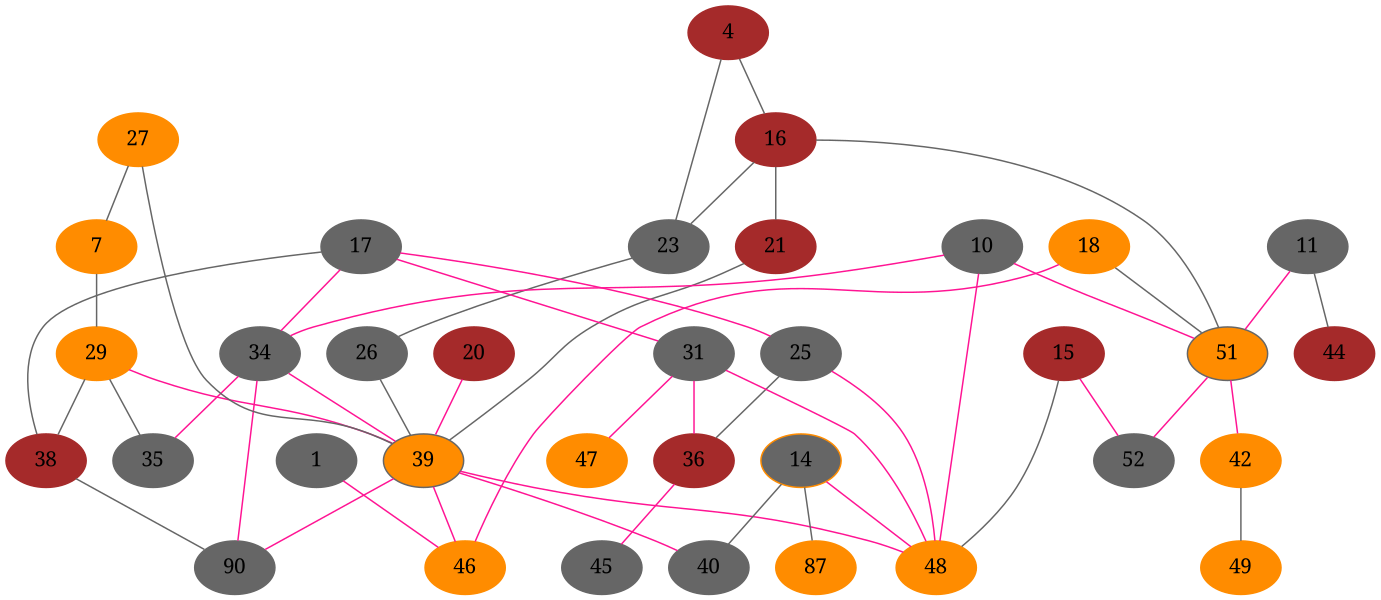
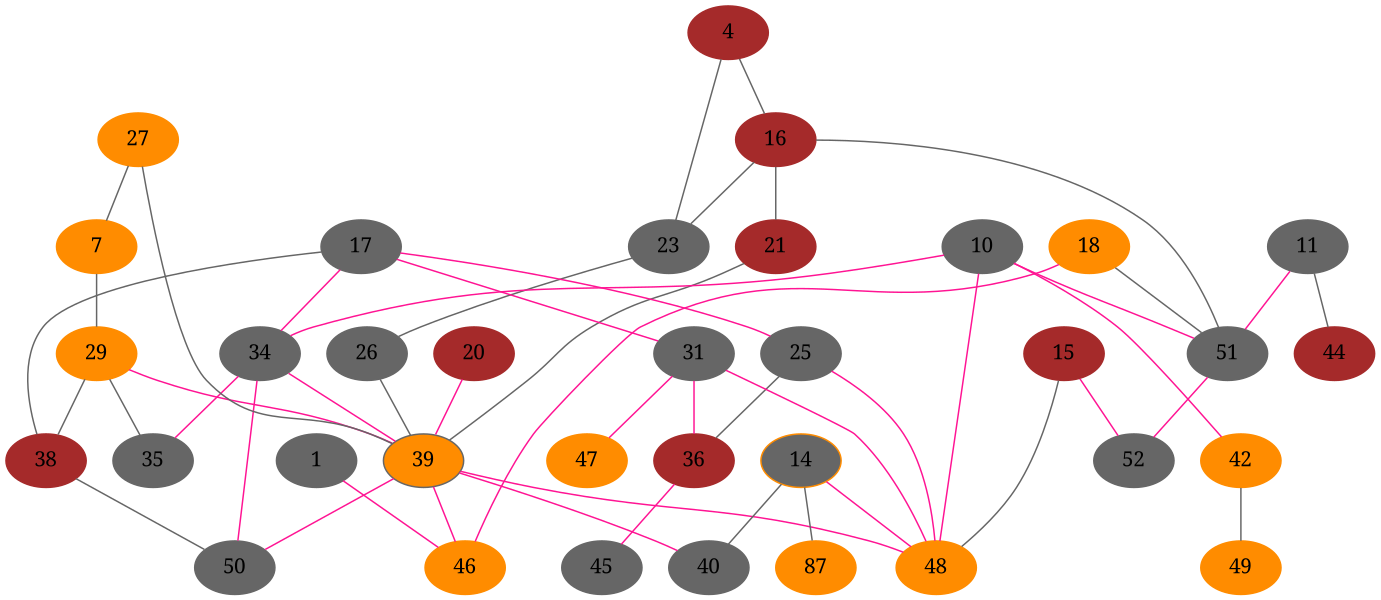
  graph {
    fontname="Noto Serif"
    node [color=gray40 fontname="Noto Serif" style=filled]
    edge [color=deeppink fontname="Noto Serif" weight=1.0]
    46 [color=darkorange]
    1
    4 [color=brown]
    16 [color=brown]
    23
-   51 [fillcolor=darkorange]
+   51
    21 [color=brown]
    26
    7 [color=darkorange]
    29 [color=darkorange]
    35
    38 [color=brown]
    39 [fillcolor=darkorange]
    10
    34
    42 [color=darkorange]
    48 [color=darkorange]
-   50 [label=90]
+   50
    49 [color=darkorange]
    52
    11
    44 [color=brown]
    14 [color=darkorange fillcolor=gray40]
    n24 [color=darkorange label=87]
    40
    15 [color=brown]
    17
    25
    31
    36 [color=brown]
    47 [color=darkorange]
    18 [color=darkorange]
    20 [color=brown]
    45
    27 [color=darkorange]
    1 -- 46
    4 -- 16 [color=gray40]
    4 -- 23 [color=gray40]
    16 -- 23 [color=gray40]
    16 -- 51 [color=gray40 weight=2.0]
    16 -- 21 [color=gray40]
    23 -- 26 [color=gray40]
    51 -- 52
    21 -- 39 [color=gray40]
    26 -- 39 [color=gray40]
    7 -- 29 [color=gray40]
    29 -- 35 [color=gray40]
    29 -- 38 [color=gray40]
    29 -- 39 [weight=2.0]
    38 -- 50 [color=gray40]
    39 -- 46
    39 -- 48
    39 -- 50
    39 -- 40
    10 -- 51
    10 -- 34
-   51 -- 42
+   10 -- 42
    10 -- 48
    34 -- 35
    34 -- 39
    34 -- 50
    42 -- 49 [color=gray40]
    11 -- 51
    11 -- 44 [color=gray40]
    14 -- 48
    14 -- n24 [color=gray40]
    14 -- 40 [color=gray40]
    15 -- 48 [color=gray40]
    15 -- 52
    17 -- 38 [color=gray40]
    17 -- 34
    17 -- 25
    17 -- 31
    25 -- 48
    25 -- 36 [color=gray40]
    31 -- 48
    31 -- 36 [weight=2.0]
    31 -- 47
    36 -- 45
    18 -- 46 [weight=2.0]
    18 -- 51 [color=gray40]
    20 -- 39
    27 -- 7 [color=gray40]
    27 -- 39 [color=gray40]
  }
